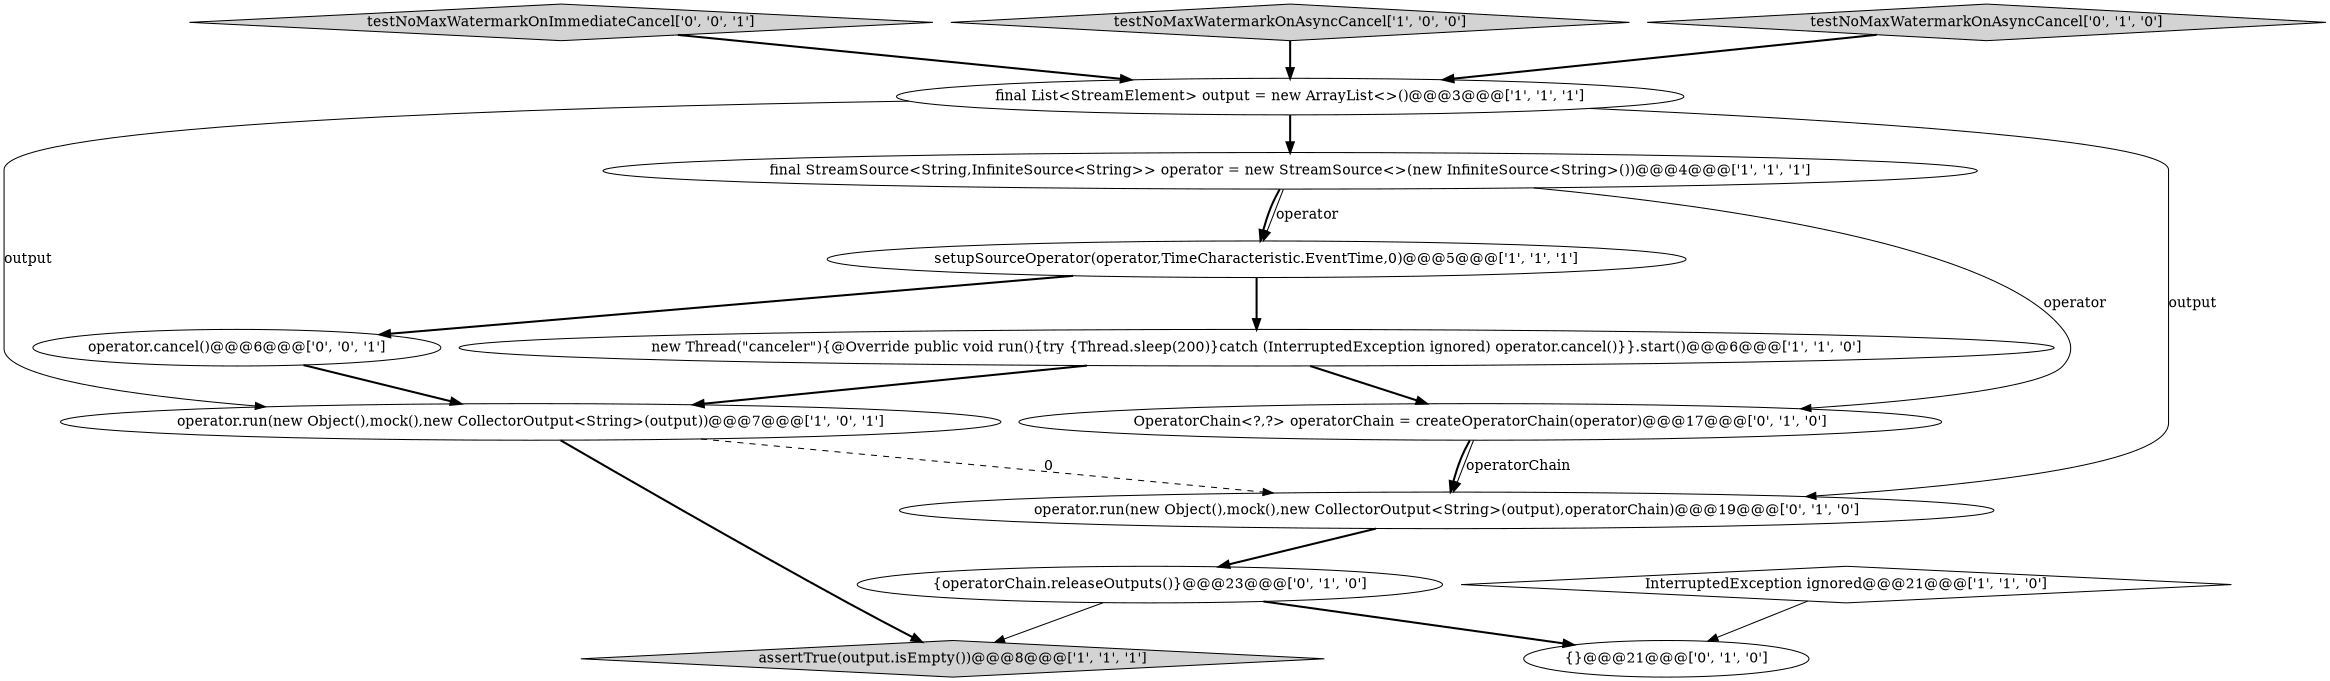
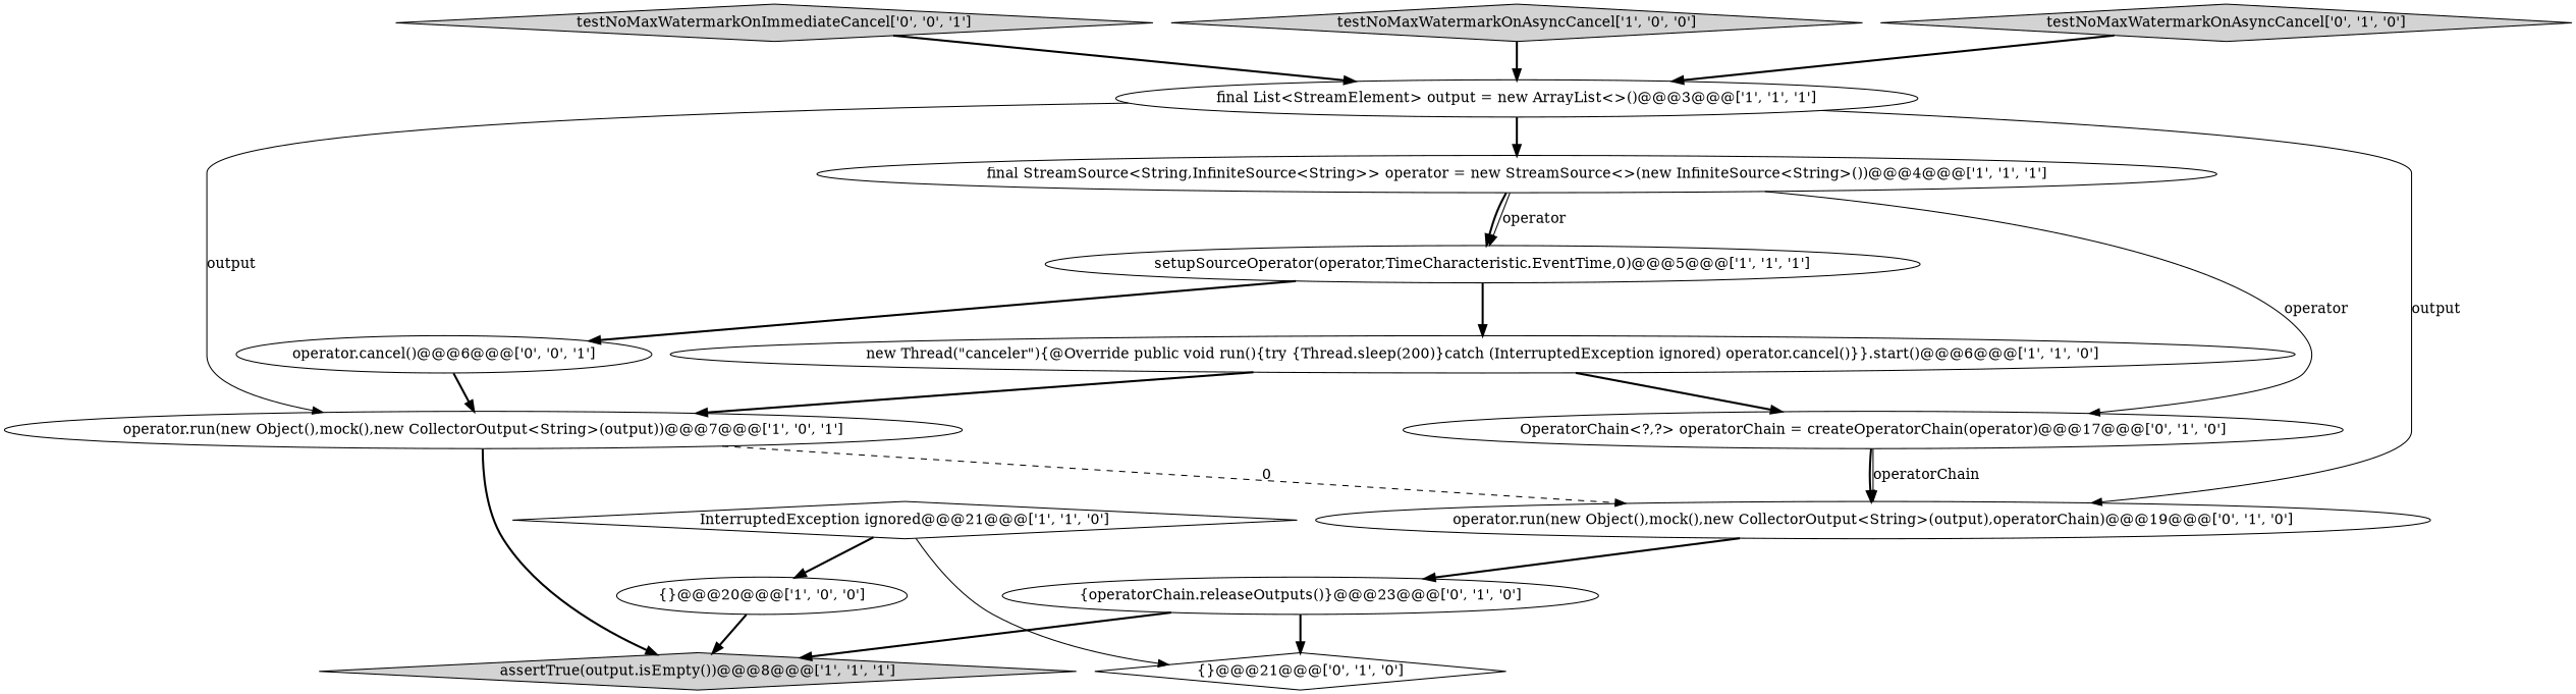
  digraph {
    node [fillcolor=white shape=ellipse style=filled]
    edge [style=bold]
    n1 [label="new Thread(\"canceler\"){@Override public void run(){try {Thread.sleep(200)}catch (InterruptedException ignored) operator.cancel()}}.start()@@@6@@@['1', '1', '0']"]
    n2 [label="operator.run(new Object(),mock(),new CollectorOutput<String>(output))@@@7@@@['1', '0', '1']"]
    n3 [label="OperatorChain<?,?> operatorChain = createOperatorChain(operator)@@@17@@@['0', '1', '0']"]
    n4 [fillcolor=lightgray label="assertTrue(output.isEmpty())@@@8@@@['1', '1', '1']" shape=diamond]
    n5 [label="operator.run(new Object(),mock(),new CollectorOutput<String>(output),operatorChain)@@@19@@@['0', '1', '0']"]
    n6 [label="setupSourceOperator(operator,TimeCharacteristic.EventTime,0)@@@5@@@['1', '1', '1']"]
    n7 [label="operator.cancel()@@@6@@@['0', '0', '1']"]
    n8 [label="{operatorChain.releaseOutputs()}@@@23@@@['0', '1', '0']"]
-   n9 [label="{}@@@21@@@['0', '1', '0']"]
+   n9 [label="{}@@@21@@@['0', '1', '0']" shape=diamond]
    n10 [fillcolor=lightgray label="testNoMaxWatermarkOnImmediateCancel['0', '0', '1']" shape=diamond]
    n11 [label="final List<StreamElement> output = new ArrayList<>()@@@3@@@['1', '1', '1']"]
    n12 [label="final StreamSource<String,InfiniteSource<String>> operator = new StreamSource<>(new InfiniteSource<String>())@@@4@@@['1', '1', '1']"]
+   n13 [label="{}@@@20@@@['1', '0', '0']"]
    n14 [fillcolor=lightgray label="testNoMaxWatermarkOnAsyncCancel['1', '0', '0']" shape=diamond]
    n15 [fillcolor=lightgray label="testNoMaxWatermarkOnAsyncCancel['0', '1', '0']" shape=diamond]
    n16 [label="InterruptedException ignored@@@21@@@['1', '1', '0']" shape=diamond]
    n1 -> n2
    n1 -> n3
    n2 -> n4
    n2 -> n5 [label=0 style=dashed]
    n3 -> n5
    n3 -> n5 [label=operatorChain style=solid]
    n5 -> n8
    n6 -> n1
    n6 -> n7
    n7 -> n2
-   n8 -> n4 [style=solid]
+   n8 -> n4
    n8 -> n9
    n10 -> n11
    n11 -> n2 [label=output style=solid]
    n11 -> n5 [label=output style=solid]
    n11 -> n12
    n12 -> n3 [label=operator style=solid]
    n12 -> n6
    n12 -> n6 [label=operator style=solid]
+   n13 -> n4
    n14 -> n11
    n15 -> n11
    n16 -> n9 [style=solid]
+   n16 -> n13
  }
